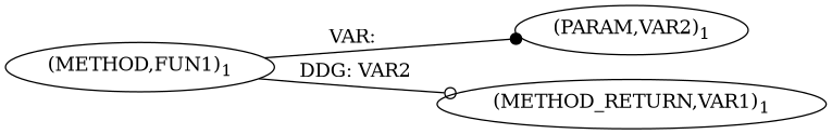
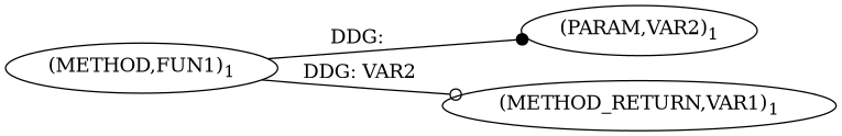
  digraph {
    rankdir=LR
    n1 [label=<(METHOD,FUN1)<SUB>1</SUB>>]
    n2 [label=<(PARAM,VAR2)<SUB>1</SUB>>]
    n3 [label=<(METHOD_RETURN,VAR1)<SUB>1</SUB>>]
-   n1 -> n2 [arrowhead=dot label="VAR: "]
+   n1 -> n2 [arrowhead=dot label="DDG: "]
    n1 -> n3 [arrowhead=odot label="DDG: VAR2"]
  }
